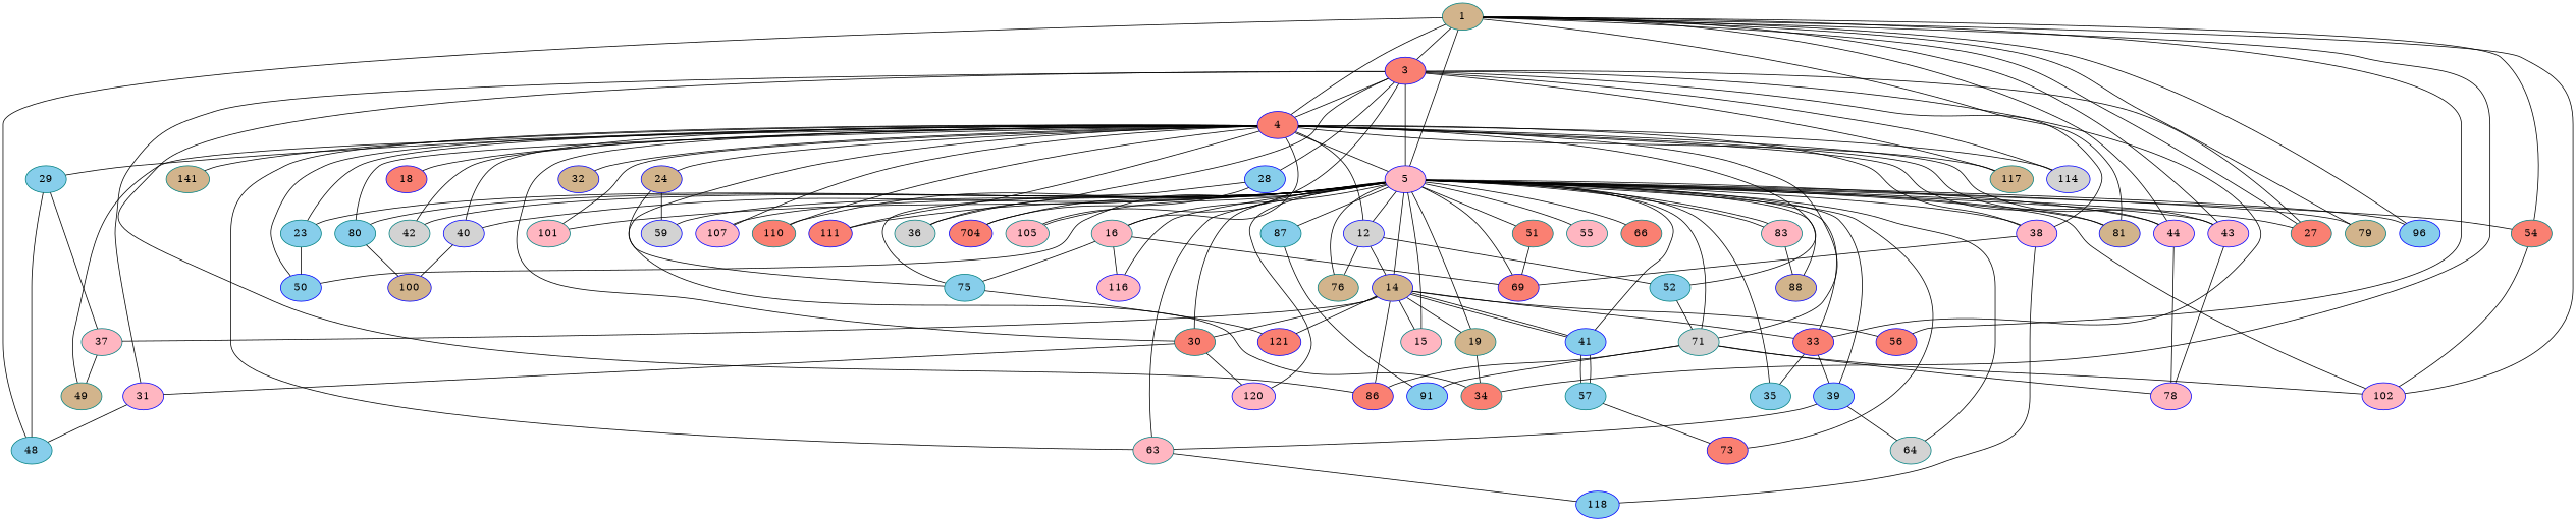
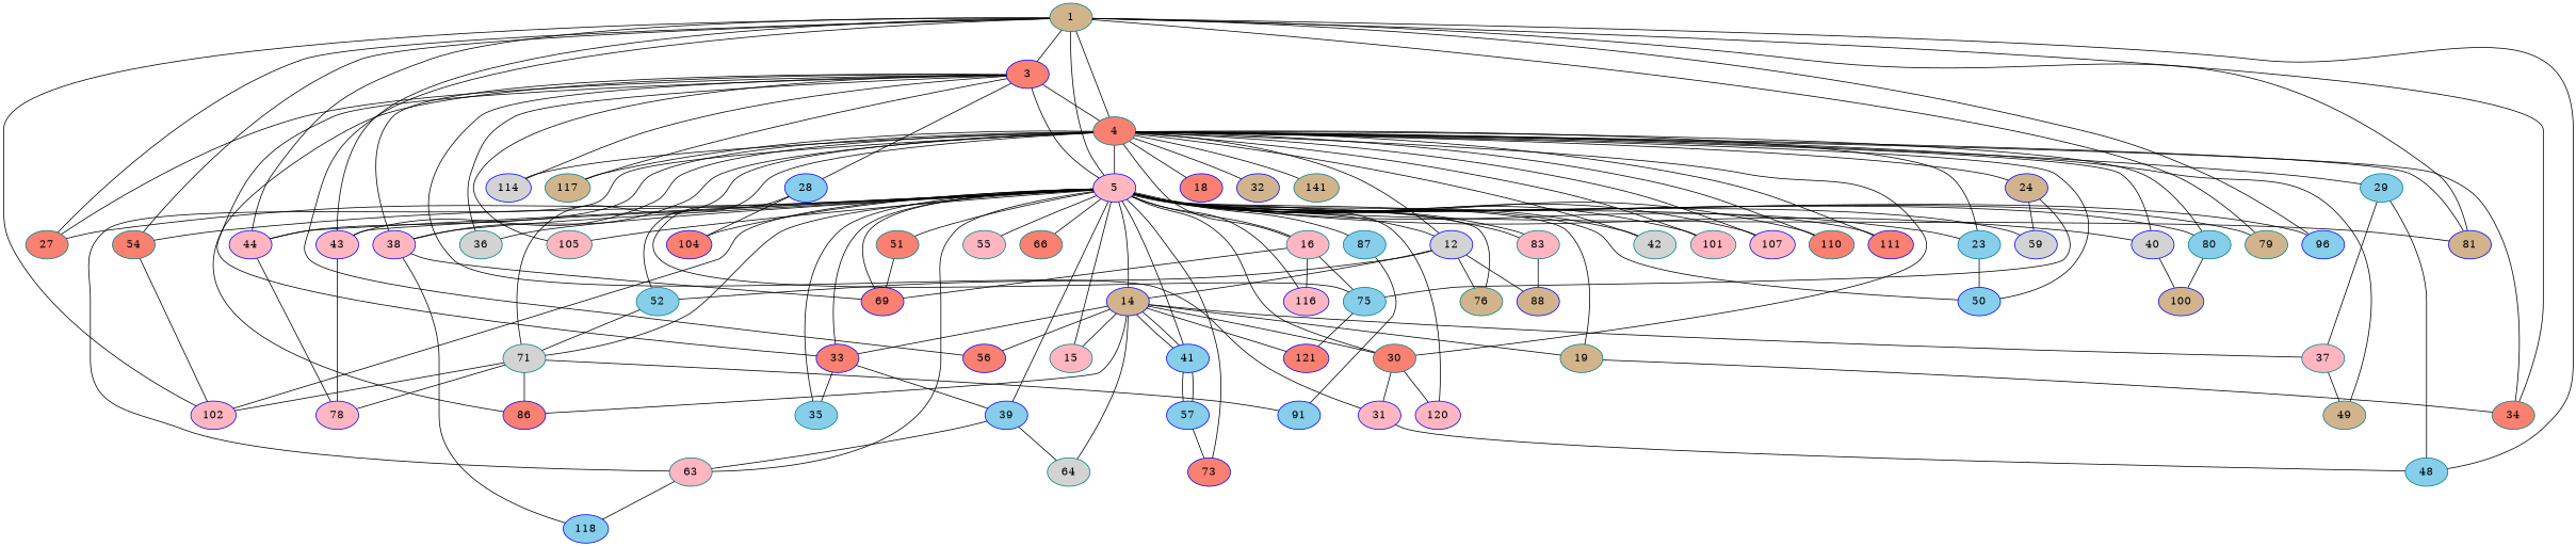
  graph {
    node [color=blue fillcolor=salmon style=filled]
    1 [color=teal fillcolor=tan super="+2"]
    3 [super="+58+133+72"]
-   4 [super="+45+6"]
+   4 [color=teal super="+45+6"]
    5 [fillcolor=lightpink super="+97+7+10+98+94"]
    27 [color=teal]
    34 [color=teal]
    43 [fillcolor=lightpink super="+74"]
    44 [fillcolor=lightpink super="+85+60"]
    48 [color=teal fillcolor=skyblue super="+130"]
    54 [color=teal]
    56
    79 [color=teal fillcolor=tan]
    81 [fillcolor=tan super="+103"]
    96 [fillcolor=skyblue]
    102 [fillcolor=lightpink super="+138+145"]
    28 [fillcolor=skyblue]
    31 [fillcolor=lightpink]
    33
    36 [color=teal fillcolor=lightgrey]
    38 [fillcolor=lightpink super="+122"]
    86 [super="+146"]
    105 [color=teal fillcolor=lightpink]
    114 [fillcolor=lightgrey]
    117 [color=teal fillcolor=tan]
    12 [fillcolor=lightgrey]
    16 [color=teal fillcolor=lightpink]
    18
    23 [color=teal fillcolor=skyblue super="+142"]
    24 [fillcolor=tan]
    29 [color=teal fillcolor=skyblue]
    30 [color=teal]
    32 [fillcolor=tan]
    40 [fillcolor=lightgrey super="+112"]
    42 [color=teal fillcolor=lightgrey]
    49 [color=teal fillcolor=tan]
    50 [fillcolor=skyblue super="+53"]
    52 [color=teal fillcolor=skyblue super="+115"]
    63 [color=teal fillcolor=lightpink super="+65+119"]
    71 [color=teal fillcolor=lightgrey]
    80 [color=teal fillcolor=skyblue]
    101 [color=teal fillcolor=lightpink super="+135"]
    107 [fillcolor=lightpink]
    110 [color=teal]
    111
    141 [color=teal fillcolor=tan]
    14 [fillcolor=tan super="+26"]
    15 [color=teal fillcolor=lightpink]
    19 [color=teal fillcolor=tan super="+129"]
    35 [color=teal fillcolor=skyblue]
    39 [fillcolor=skyblue super="+67"]
    41 [fillcolor=skyblue]
    51 [color=teal]
    55 [color=teal fillcolor=lightpink]
    59 [fillcolor=lightgrey]
    64 [color=teal fillcolor=lightgrey]
    66 [color=teal]
    69 [super="+70"]
    73
    76 [color=teal fillcolor=tan]
    83 [color=teal fillcolor=lightpink]
    87 [color=teal fillcolor=skyblue]
    88 [fillcolor=tan]
-   104 [label=704]
+   104
    116 [fillcolor=lightpink]
    120 [fillcolor=lightpink]
    75 [color=teal fillcolor=skyblue super="+99"]
    78 [fillcolor=lightpink super="+93"]
    118 [fillcolor=skyblue]
    37 [color=teal fillcolor=lightpink]
    100 [fillcolor=tan]
    91 [fillcolor=skyblue]
    121
-   57 [color=teal fillcolor=skyblue]
+   57 [fillcolor=skyblue]
    1 -- 3 [weight=2]
    1 -- 4 [weight=8]
    1 -- 5 [weight=9]
    1 -- 27
    1 -- 34
    1 -- 43
    1 -- 44
    1 -- 48
    1 -- 54
    1 -- 56
    1 -- 79
    1 -- 81
    1 -- 96
    1 -- 102
    3 -- 4 [weight=5]
    3 -- 5 [weight=9]
    3 -- 27
    3 -- 28
    3 -- 31
    3 -- 33
    3 -- 36
    3 -- 38
    3 -- 86
    3 -- 105
    3 -- 114
    3 -- 117
    4 -- 5 [weight=20]
    4 -- 34
    4 -- 43
    4 -- 44 [weight=5]
    4 -- 81
    4 -- 38 [weight=3]
    4 -- 114
    4 -- 117
    4 -- 12
    4 -- 16
    4 -- 18 [weight=2]
    4 -- 23
    4 -- 24 [weight=2]
    4 -- 29 [weight=2]
    4 -- 30
    4 -- 32 [weight=2]
    4 -- 40
    4 -- 42
    4 -- 49
    4 -- 50
    4 -- 52
    4 -- 63 [weight=3]
    4 -- 71 [weight=2]
    4 -- 80
    4 -- 101
    4 -- 107 [weight=2]
    4 -- 110
    4 -- 111
    4 -- 141
    5 -- 27
    5 -- 43 [weight=2]
    5 -- 44 [weight=3]
    5 -- 54
    5 -- 79
    5 -- 81 [weight=2]
    5 -- 96
    5 -- 102
    5 -- 33
    5 -- 36
    5 -- 38
    5 -- 105
    5 -- 12
    5 -- 16 [weight=2]
    5 -- 23 [weight=2]
    5 -- 30
    5 -- 40 [weight=4]
    5 -- 42
    5 -- 50
    5 -- 63 [weight=3]
    5 -- 71
    5 -- 80
    5 -- 101 [weight=2]
    5 -- 107
    5 -- 110
    5 -- 111
    5 -- 14
    5 -- 15 [weight=2]
    5 -- 19 [weight=2]
    5 -- 35
    5 -- 39
    5 -- 41
    5 -- 51 [weight=2]
    5 -- 55 [weight=2]
    5 -- 59
-   5 -- 64
+   14 -- 64
    5 -- 66 [weight=2]
    5 -- 69
    5 -- 73
    5 -- 76
    5 -- 83
    5 -- 83
    5 -- 87 [weight=2]
-   5 -- 88
+   12 -- 88
    5 -- 104
    5 -- 116
    5 -- 120
    43 -- 78
    44 -- 78
    54 -- 102
    28 -- 104
    28 -- 75
    31 -- 48
    33 -- 35
    33 -- 39
    38 -- 69
    38 -- 118
    12 -- 52
    12 -- 14
    12 -- 76
    16 -- 69
    16 -- 116
    16 -- 75
    23 -- 50
    24 -- 59
    24 -- 75
    29 -- 48
    29 -- 37
    30 -- 31
    30 -- 120
    40 -- 100
    52 -- 71
    63 -- 118
    71 -- 102
    71 -- 86
    71 -- 78
    71 -- 91
    80 -- 100
    14 -- 56
    14 -- 33
    14 -- 86
    14 -- 30
    14 -- 15
    14 -- 19
    14 -- 41
    14 -- 41
    14 -- 37
    14 -- 121
    19 -- 34
    39 -- 63
    39 -- 64
    41 -- 57
    41 -- 57
    51 -- 69
    83 -- 88
    87 -- 91
    75 -- 121
    37 -- 49
    57 -- 73
  }
